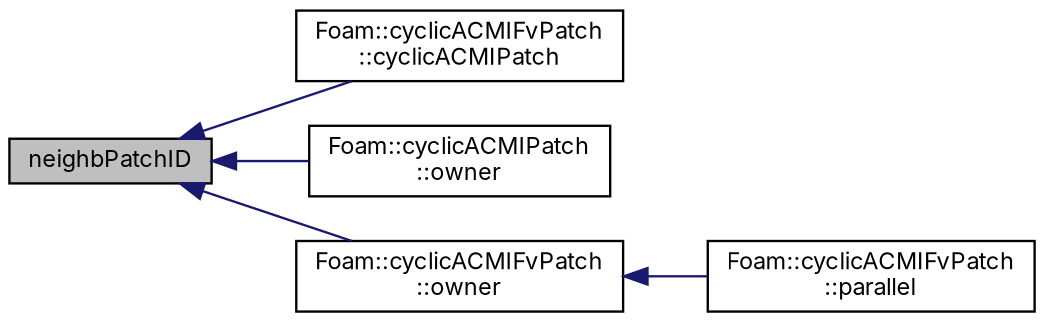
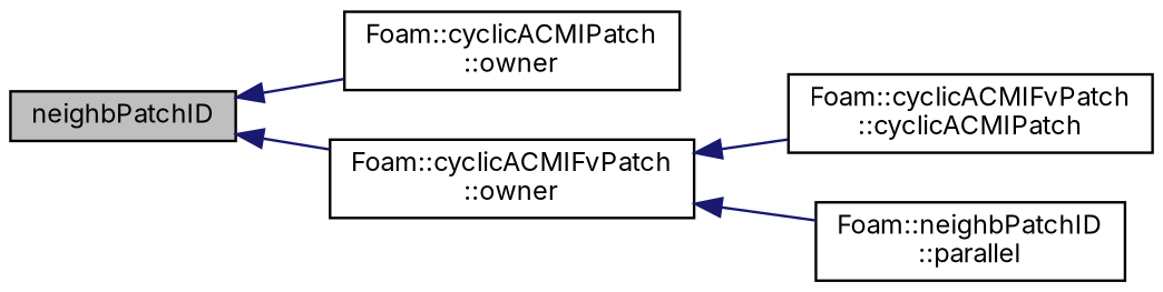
  digraph {
    fontname=Inter
    rankdir=LR
    node [color=black fontname=Inter fontsize=10 shape=record]
    edge [color=midnightblue dir=back fontname=Inter fontsize=10 labelfontname=Helvetica labelfontsize=10 style=solid]
    n1 [fillcolor=grey75 fontcolor=black height=0.2 label=neighbPatchID style=filled width=0.4]
    n2 [height=0.2 label="Foam::cyclicACMIFvPatch\l::cyclicACMIPatch" width=0.4]
    n3 [height=0.2 label="Foam::cyclicACMIPatch\l::owner" width=0.4]
    n4 [height=0.2 label="Foam::cyclicACMIFvPatch\l::owner" width=0.4]
-   n5 [height=0.2 label="Foam::cyclicACMIFvPatch\l::parallel" width=0.4]
-   n1 -> n2
+   n5 [height=0.2 label="Foam::neighbPatchID\l::parallel" width=0.4]
+   n4 -> n2
    n1 -> n3
    n1 -> n4
    n4 -> n5
  }
